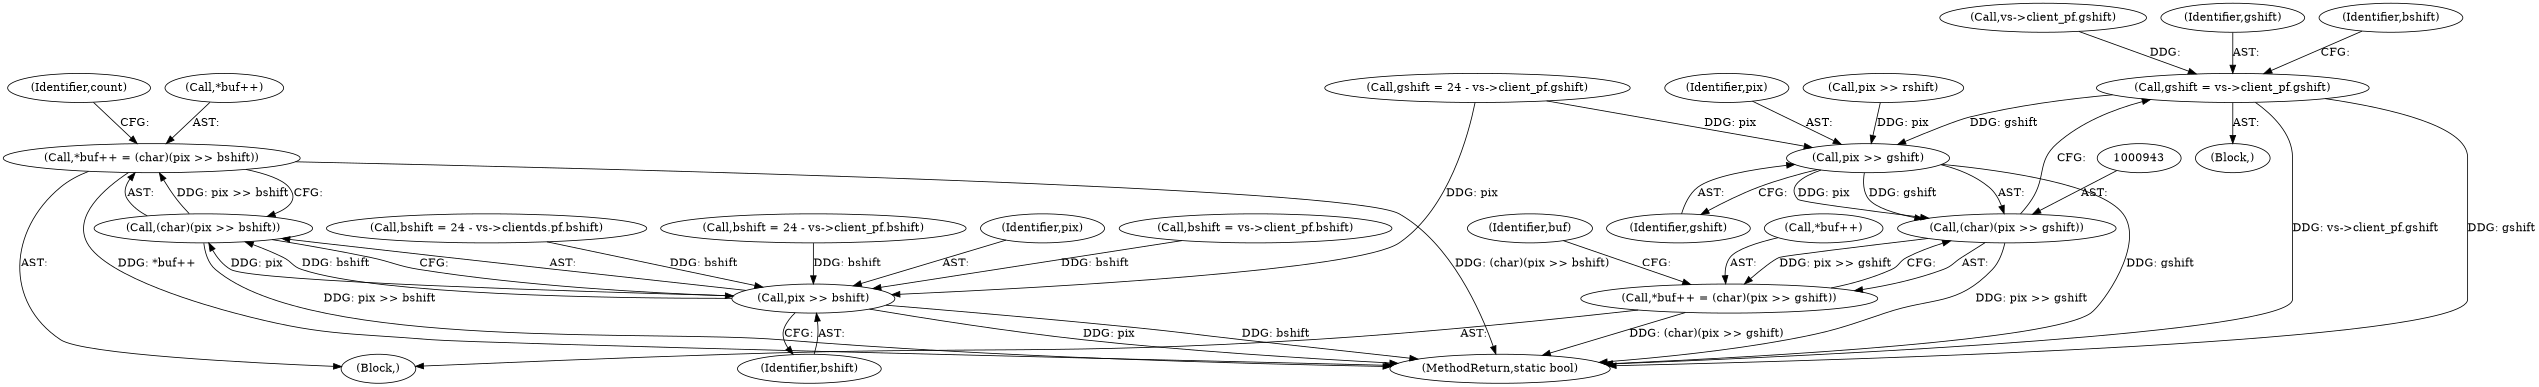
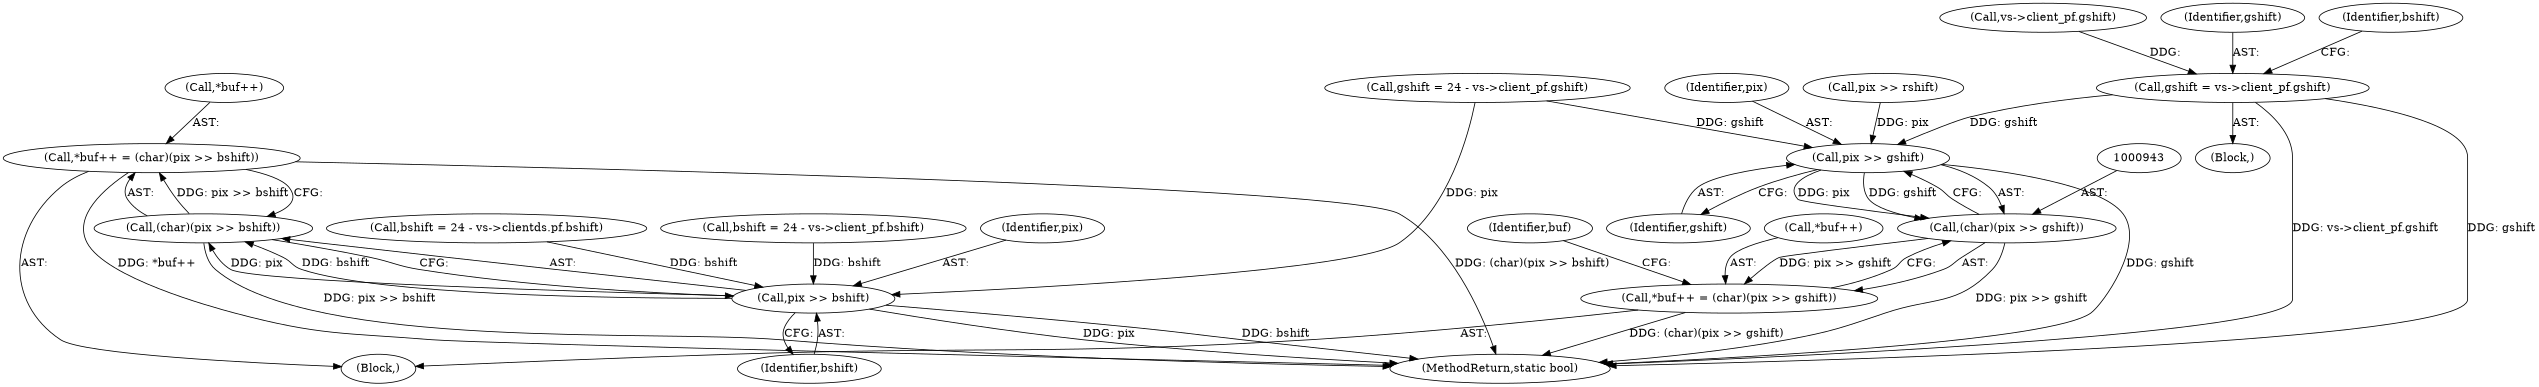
  digraph {
    n1 [label="(Call,gshift = vs->client_pf.gshift)"]
    n2 [label="(Call,pix >> gshift)"]
    n3 [label="(Block,)"]
    n4 [label="(MethodReturn,static bool)"]
    n5 [label="(Call,(char)(pix >> gshift))"]
    n6 [label="(Identifier,gshift)"]
    n7 [label="(Call,vs->client_pf.gshift)"]
    n8 [label="(Call,*buf++ = (char)(pix >> gshift))"]
    n9 [label="(Call,pix >> bshift)"]
    n10 [label="(Call,(char)(pix >> bshift))"]
    n11 [label="(Identifier,bshift)"]
    n12 [label="(Block,)"]
    n13 [label="(Call,*buf++ = (char)(pix >> bshift))"]
    n14 [label="(Call,bshift = 24 - vs->clientds.pf.bshift)"]
    n15 [label="(Identifier,pix)"]
    n16 [label="(Call,bshift = 24 - vs->client_pf.bshift)"]
    n17 [label="(Call,*buf++)"]
    n18 [label="(Identifier,gshift)"]
    n19 [label="(Identifier,bshift)"]
-   n20 [label="(Identifier,count)"]
-   n21 [label="(Call,bshift = vs->client_pf.bshift)"]
    n22 [label="(Identifier,buf)"]
    n23 [label="(Call,pix >> rshift)"]
    n24 [label="(Call,*buf++)"]
    n25 [label="(Call,gshift = 24 - vs->client_pf.gshift)"]
    n26 [label="(Identifier,pix)"]
    n27 [label=1000943]
    n1 -> n2 [label="DDG: gshift"]
    n1 -> n3 [label="AST: "]
    n1 -> n4 [label="DDG: vs->client_pf.gshift"]
    n1 -> n4 [label="DDG: gshift"]
    n2 -> n4 [label="DDG: gshift"]
    n2 -> n5 [label="AST: "]
    n2 -> n5 [label="DDG: pix"]
    n2 -> n5 [label="DDG: gshift"]
    n2 -> n6 [label="CFG: "]
-   n5 -> n1 [label="CFG: "]
+   n5 -> n2 [label="CFG: "]
    n5 -> n4 [label="DDG: pix >> gshift"]
    n5 -> n8 [label="AST: "]
    n5 -> n8 [label="DDG: pix >> gshift"]
    n6 -> n2 [label="AST: "]
    n7 -> n1 [label="DDG: "]
    n8 -> n4 [label="DDG: (char)(pix >> gshift)"]
    n8 -> n5 [label="CFG: "]
    n8 -> n12 [label="AST: "]
    n9 -> n4 [label="DDG: pix"]
    n9 -> n4 [label="DDG: bshift"]
    n9 -> n10 [label="AST: "]
    n9 -> n10 [label="DDG: pix"]
    n9 -> n10 [label="DDG: bshift"]
    n9 -> n11 [label="CFG: "]
    n10 -> n4 [label="DDG: pix >> bshift"]
    n10 -> n9 [label="CFG: "]
    n10 -> n13 [label="AST: "]
    n10 -> n13 [label="DDG: pix >> bshift"]
    n11 -> n9 [label="AST: "]
    n13 -> n4 [label="DDG: *buf++"]
    n13 -> n4 [label="DDG: (char)(pix >> bshift)"]
    n13 -> n10 [label="CFG: "]
    n13 -> n12 [label="AST: "]
    n14 -> n9 [label="DDG: bshift"]
    n15 -> n2 [label="AST: "]
    n16 -> n9 [label="DDG: bshift"]
    n17 -> n13 [label="AST: "]
    n18 -> n1 [label="AST: "]
    n19 -> n1 [label="CFG: "]
-   n20 -> n13 [label="CFG: "]
-   n21 -> n9 [label="DDG: bshift"]
    n22 -> n8 [label="CFG: "]
    n23 -> n2 [label="DDG: pix"]
    n24 -> n8 [label="AST: "]
-   n25 -> n2 [label="DDG: pix"]
+   n25 -> n2 [label="DDG: gshift"]
    n25 -> n9 [label="DDG: pix"]
    n26 -> n9 [label="AST: "]
    n27 -> n5 [label="AST: "]
  }
